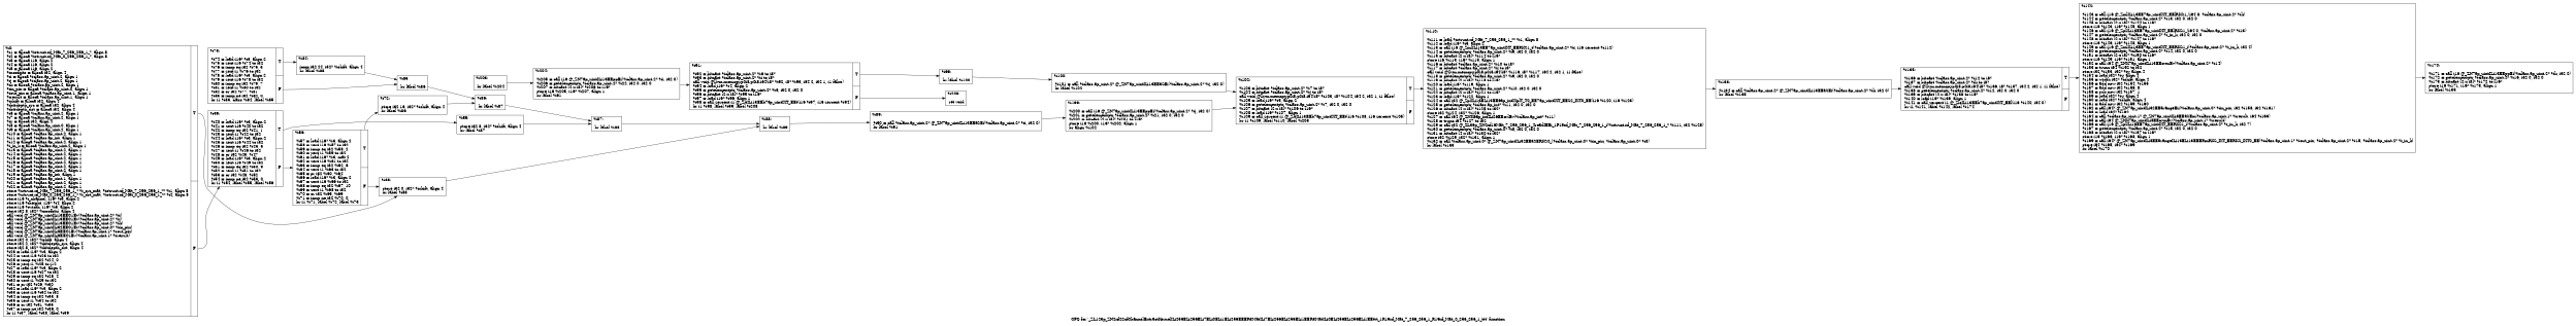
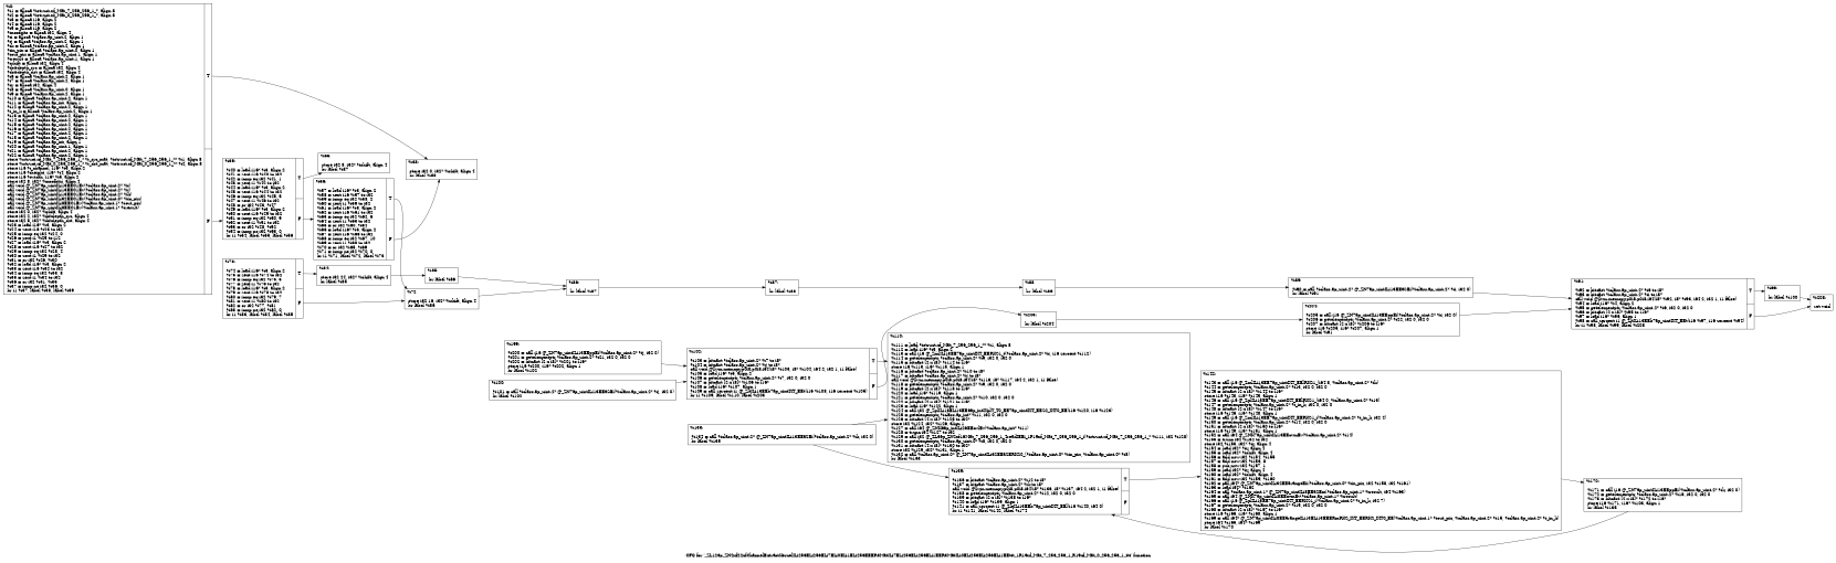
  digraph {
    label="CFG for '_ZL123p_ZN2xf22xfChannelExtractKernelILi256ELi256ELi7ELi0ELi1ELi256EEER3MatILi7ELi256ELi256ELi1EER3MatILi0ELi256ELi256ELi1EEttt_1R19xf_Mat_7_256_256_1_R19xf_Mat_0_256_256_1_ttt' function"
    rankdir=LR
    node [shape=record]
    n1 [label="{%0:\l  %1 = alloca %struct.xf_Mat_7_256_256_1_*, align 8\l  %2 = alloca %struct.xf_Mat_0_256_256_1_*, align 8\l  %3 = alloca i16, align 2\l  %4 = alloca i16, align 2\l  %5 = alloca i16, align 2\l  %noofbits = alloca i32, align 4\l  %i = alloca %class.ap_uint.2, align 1\l  %j = alloca %class.ap_uint.2, align 1\l  %k = alloca %class.ap_uint.2, align 1\l  %in_pix = alloca %class.ap_uint.0, align 1\l  %out_pix = alloca %class.ap_uint.1, align 1\l  %result = alloca %class.ap_uint.1, align 1\l  %shift = alloca i32, align 4\l  %bitdepth_src = alloca i32, align 4\l  %bitdepth_dst = alloca i32, align 4\l  %6 = alloca %class.ap_uint.2, align 1\l  %7 = alloca %class.ap_uint.2, align 1\l  %y = alloca i32, align 4\l  %8 = alloca %class.ap_uint.0, align 1\l  %9 = alloca %class.ap_uint.2, align 1\l  %10 = alloca %class.ap_uint.2, align 1\l  %11 = alloca %class.ap_int, align 1\l  %12 = alloca %class.ap_uint.2, align 1\l  %_in_k = alloca %class.ap_uint.2, align 1\l  %13 = alloca %class.ap_uint.2, align 1\l  %14 = alloca %class.ap_uint.2, align 1\l  %15 = alloca %class.ap_uint.2, align 1\l  %16 = alloca %class.ap_uint.2, align 1\l  %17 = alloca %class.ap_uint.2, align 1\l  %18 = alloca %class.ap_uint.2, align 1\l  %19 = alloca %class.ap_int, align 1\l  %20 = alloca %class.ap_uint.1, align 1\l  %21 = alloca %class.ap_uint.2, align 1\l  %22 = alloca %class.ap_uint.2, align 1\l  store %struct.xf_Mat_7_256_256_1_* %_src_mat, %struct.xf_Mat_7_256_256_1_** %1, align 8\l  store %struct.xf_Mat_0_256_256_1_* %_dst_mat, %struct.xf_Mat_0_256_256_1_** %2, align 8\l  store i16 %_channel, i16* %3, align 2\l  store i16 %height, i16* %4, align 2\l  store i16 %width, i16* %5, align 2\l  store i32 8, i32* %noofbits, align 4\l  call void @_ZN7ap_uintILi13EEC1Ev(%class.ap_uint.2* %i)\l  call void @_ZN7ap_uintILi13EEC1Ev(%class.ap_uint.2* %j)\l  call void @_ZN7ap_uintILi13EEC1Ev(%class.ap_uint.2* %k)\l  call void @_ZN7ap_uintILi32EEC1Ev(%class.ap_uint.0* %in_pix)\l  call void @_ZN7ap_uintILi8EEC1Ev(%class.ap_uint.1* %out_pix)\l  call void @_ZN7ap_uintILi8EEC1Ev(%class.ap_uint.1* %result)\l  store i32 0, i32* %shift, align 4\l  store i32 2, i32* %bitdepth_src, align 4\l  store i32 8, i32* %bitdepth_dst, align 4\l  %23 = load i16* %3, align 2\l  %24 = zext i16 %23 to i32\l  %25 = icmp eq i32 %24, 0\l  %26 = zext i1 %25 to i12\l  %27 = load i16* %3, align 2\l  %28 = zext i16 %27 to i32\l  %29 = icmp eq i32 %28, 4\l  %30 = zext i1 %29 to i32\l  %31 = or i32 %26, %30\l  %32 = load i16* %3, align 2\l  %33 = zext i16 %32 to i32\l  %34 = icmp eq i32 %33, 8\l  %35 = zext i1 %34 to i32\l  %36 = or i32 %31, %35\l  %37 = icmp ne i32 %36, 0\l  br i1 %37, label %38, label %39\l|{<s0>T|<s1>F}}"]
    n2 [label="{%38:\l\l  store i32 0, i32* %shift, align 4\l  br label %88\l}"]
    n3 [label="{%39:\l\l  %40 = load i16* %3, align 2\l  %41 = zext i16 %40 to i32\l  %42 = icmp eq i32 %41, 1\l  %43 = zext i1 %42 to i32\l  %44 = load i16* %3, align 2\l  %45 = zext i16 %44 to i32\l  %46 = icmp eq i32 %45, 5\l  %47 = zext i1 %46 to i32\l  %48 = or i32 %43, %47\l  %49 = load i16* %3, align 2\l  %50 = zext i16 %49 to i32\l  %51 = icmp eq i32 %50, 9\l  %52 = zext i1 %51 to i32\l  %53 = or i32 %48, %52\l  %54 = icmp ne i32 %53, 0\l  br i1 %54, label %55, label %56\l|{<s0>T|<s1>F}}"]
    n4 [label="{%88:\l\l  br label %89\l}"]
    n5 [label="{%55:\l\l  store i32 8, i32* %shift, align 4\l  br label %87\l}"]
-   n6 [label="{%56:\l\l  %57 = load i16* %3, align 2\l  %58 = zext i16 %57 to i32\l  %59 = icmp eq i32 %58, 2\l  %60 = zext i1 %59 to i32\l  %61 = load i16* %3, mat 2\l  %62 = zext i16 %61 to i32\l  %63 = icmp eq i32 %62, 6\l  %64 = zext i1 %63 to i32\l  %65 = or i32 %60, %64\l  %66 = load i16* %3, align 2\l  %67 = zext i16 %66 to i32\l  %68 = icmp eq i32 %67, 10\l  %69 = zext i1 %68 to i32\l  %70 = or i32 %65, %69\l  %71 = icmp ne i32 %70, 0\l  br i1 %71, label %72, label %73\l|{<s0>T|<s1>F}}"]
+   n6 [label="{%56:\l\l  %57 = load i16* %3, align 2\l  %58 = zext i16 %57 to i32\l  %59 = icmp eq i32 %58, 2\l  %60 = zext i1 %59 to i32\l  %61 = load i16* %3, align 2\l  %62 = zext i16 %61 to i32\l  %63 = icmp eq i32 %62, 6\l  %64 = zext i1 %63 to i32\l  %65 = or i32 %60, %64\l  %66 = load i16* %3, align 2\l  %67 = zext i16 %66 to i32\l  %68 = icmp eq i32 %67, 10\l  %69 = zext i1 %68 to i32\l  %70 = or i32 %65, %69\l  %71 = icmp ne i32 %70, 0\l  br i1 %71, label %72, label %73\l|{<s0>T|<s1>F}}"]
    n7 [label="{%89:\l\l  %90 = call %class.ap_uint.2* @_ZN7ap_uintILi13EEaSEi(%class.ap_uint.2* %i, i32 0)\l  br label %91\l}"]
    n8 [label="{%87:\l\l  br label %88\l}"]
    n9 [label="{%72:\l\l  store i32 16, i32* %shift, align 4\l  br label %86\l}"]
    n10 [label="{%91:\l\l  %92 = bitcast %class.ap_uint.2* %6 to i8*\l  %93 = bitcast %class.ap_uint.2* %i to i8*\l  call void @llvm.memcpy.p0i8.p0i8.i64(i8* %92, i8* %93, i64 2, i32 1, i1 false)\l  %94 = load i16* %4, align 2\l  %95 = getelementptr %class.ap_uint.2* %6, i32 0, i32 0\l  %96 = bitcast [2 x i8]* %95 to i16*\l  %97 = load i16* %96, align 1\l  %98 = call zeroext i1 @_ZltILi13EEb7ap_uintIXT_EEt(i16 %97, i16 zeroext %94)\l  br i1 %98, label %99, label %208\l|{<s0>T|<s1>F}}"]
    n11 [label="{%86:\l\l  br label %87\l}"]
-   n12 [label="{%73:\l\l  %74 = load i16* %3, align 2\l  %75 = zext i16 %74 to i32\l  %76 = icmp eq i32 %75, 3\l  %77 = zext i1 %76 to i32\l  %78 = load i16* %3, align 2\l  %79 = zext i16 %78 to i32\l  %80 = icmp eq i32 %79, 7\l  %81 = zext i1 %80 to i32\l  %82 = or i32 %77, %81\l  %83 = icmp ne i32 %82, 0\l  br i1 %83, class %84, label %85\l|{<s0>T|<s1>F}}"]
-   n13 [label="{%84:\l\l  icmp i32 24, i32* %shift, align 4\l  br label %85\l}"]
+   n12 [label="{%73:\l\l  %74 = load i16* %3, align 2\l  %75 = zext i16 %74 to i32\l  %76 = icmp eq i32 %75, 3\l  %77 = zext i1 %76 to i32\l  %78 = load i16* %3, align 2\l  %79 = zext i16 %78 to i32\l  %80 = icmp eq i32 %79, 7\l  %81 = zext i1 %80 to i32\l  %82 = or i32 %77, %81\l  %83 = icmp ne i32 %82, 0\l  br i1 %83, label %84, label %85\l|{<s0>T|<s1>F}}"]
+   n13 [label="{%84:\l\l  store i32 24, i32* %shift, align 4\l  br label %85\l}"]
    n14 [label="{%85:\l\l  br label %86\l}"]
    n15 [label="{%99:\l\l  br label %100\l}"]
    n16 [label="{%208:\l\l  ret void\l}"]
    n17 [label="{%100:\l\l  %101 = call %class.ap_uint.2* @_ZN7ap_uintILi13EEaSEi(%class.ap_uint.2* %j, i32 0)\l  br label %102\l}"]
    n18 [label="{%102:\l\l  %103 = bitcast %class.ap_uint.2* %7 to i8*\l  %104 = bitcast %class.ap_uint.2* %j to i8*\l  call void @llvm.memcpy.p0i8.p0i8.i64(i8* %103, i8* %104, i64 2, i32 1, i1 false)\l  %105 = load i16* %5, align 2\l  %106 = getelementptr %class.ap_uint.2* %7, i32 0, i32 0\l  %107 = bitcast [2 x i8]* %106 to i16*\l  %108 = load i16* %107, align 1\l  %109 = call zeroext i1 @_ZltILi13EEb7ap_uintIXT_EEt(i16 %108, i16 zeroext %105)\l  br i1 %109, label %110, label %203\l|{<s0>T|<s1>F}}"]
    n19 [label="{%110:\l\l  %111 = load %struct.xf_Mat_7_256_256_1_** %1, align 8\l  %112 = load i16* %5, align 2\l  %113 = call i16 @_ZmlILi13EE7ap_uintIXT_EERKS1_t(%class.ap_uint.2* %i, i16 zeroext %112)\l  %114 = getelementptr %class.ap_uint.2* %9, i32 0, i32 0\l  %115 = bitcast [2 x i8]* %114 to i16*\l  store i16 %113, i16* %115, align 1\l  %116 = bitcast %class.ap_uint.2* %10 to i8*\l  %117 = bitcast %class.ap_uint.2* %j to i8*\l  call void @llvm.memcpy.p0i8.p0i8.i64(i8* %116, i8* %117, i64 2, i32 1, i1 false)\l  %118 = getelementptr %class.ap_uint.2* %9, i32 0, i32 0\l  %119 = bitcast [2 x i8]* %118 to i16*\l  %120 = load i16* %119, align 1\l  %121 = getelementptr %class.ap_uint.2* %10, i32 0, i32 0\l  %122 = bitcast [2 x i8]* %121 to i16*\l  %123 = load i16* %122, align 1\l  %124 = call i32 @_ZplILi13ELi13EE6ap_intIXplT_T0_EE7ap_uintIXT_EES2_IXT0_EE(i16 %120, i16 %123)\l  %125 = getelementptr %class.ap_int* %11, i32 0, i32 0\l  %126 = bitcast [4 x i8]* %125 to i32*\l  store i32 %124, i32* %126, align 1\l  %127 = call i64 @_ZNK6ap_intILi26EEcvlEv(%class.ap_int* %11)\l  %128 = trunc i64 %127 to i32\l  %129 = call i32 @_ZL36p_ZN2xf16Mat_7_256_256_1_4readIEEi_1P19xf_Mat_7_256_256_1_i(%struct.xf_Mat_7_256_256_1_* %111, i32 %128)\l  %130 = getelementptr %class.ap_uint.0* %8, i32 0, i32 0\l  %131 = bitcast [4 x i8]* %130 to i32*\l  store i32 %129, i32* %131, align 1\l  %132 = call %class.ap_uint.0* @_ZN7ap_uintILi32EEaSERKS0_(%class.ap_uint.0* %in_pix, %class.ap_uint.0* %8)\l  br label %133\l}"]
    n20 [label="{%203:\l\l  br label %204\l}"]
    n21 [label="{%133:\l\l  %134 = call %class.ap_uint.2* @_ZN7ap_uintILi13EEaSEi(%class.ap_uint.2* %k, i32 0)\l  br label %135\l}"]
    n22 [label="{%204:\l\l  %205 = call i16 @_ZN7ap_uintILi13EEppEi(%class.ap_uint.2* %i, i32 0)\l  %206 = getelementptr %class.ap_uint.2* %22, i32 0, i32 0\l  %207 = bitcast [2 x i8]* %206 to i16*\l  store i16 %205, i16* %207, align 1\l  br label %91\l}"]
    n23 [label="{%135:\l\l  %136 = bitcast %class.ap_uint.2* %12 to i8*\l  %137 = bitcast %class.ap_uint.2* %k to i8*\l  call void @llvm.memcpy.p0i8.p0i8.i64(i8* %136, i8* %137, i64 2, i32 1, i1 false)\l  %138 = getelementptr %class.ap_uint.2* %12, i32 0, i32 0\l  %139 = bitcast [2 x i8]* %138 to i16*\l  %140 = load i16* %139, align 1\l  %141 = call zeroext i1 @_ZleILi13EEb7ap_uintIXT_EEl(i16 %140, i64 0)\l  br i1 %141, label %142, label %174\l|{<s0>T|<s1>F}}"]
-   n24 [label="{%142:\l\l  %143 = call i16 @_ZmlILi13EE7ap_uintIXT_EElRKS1_(i64 8, %class.ap_uint.2* %k)\l  %144 = getelementptr %class.ap_uint.2* %13, i32 0, i32 0\l  %145 = bitcast [2 x i8]* %144 to i16*\l  store i16 %143, i16* %145, align 1\l  %146 = call i16 @_ZplILi13EE7ap_uintIXT_EElRKS1_(i64 0, %class.ap_uint.2* %13)\l  %147 = getelementptr %class.ap_uint.2* %_in_k, i32 0, i32 0\l  %148 = bitcast [2 x i8]* %147 to i16*\l  store i16 %146, i16* %148, align 1\l  %149 = call i16 @_ZmlILi13EE7ap_uintIXT_EERKS1_i(%class.ap_uint.2* %_in_k, i32 4)\l  %150 = getelementptr %class.ap_uint.2* %14, i32 0, i32 0\l  %151 = bitcast [2 x i8]* %150 to i16*\l  store i16 %149, i16* %151, align 1\l  %152 = call i64 @_ZNK7ap_uintILi13EEcvmEv(%class.ap_uint.2* %14)\l  %153 = trunc i64 %152 to i32\l  store i32 %153, i32* %y, align 4\l  %154 = load i32* %y, align 4\l  %155 = width i32* %shift, align 4\l  %156 = add nsw i32 %154, %155\l  %157 = add nsw i32 %156, 8\l  %158 = sub nsw i32 %157, 1\l  %159 = load i32* %y, align 4\l  %160 = load i32* %shift, align 4\l  %161 = add nsw i32 %159, %160\l  %162 = call i64* @_ZN7ap_uintILi32EE5rangeEii(%class.ap_uint.0* %in_pix, i32 %158, i32 %161)\l  %163 = load i64* %162\l  %164 = call %class.ap_uint.1* @_ZN7ap_uintILi8EEaSEm(%class.ap_uint.1* %result, i64 %163)\l  %165 = call i64 @_ZNK7ap_uintILi8EEcvmEv(%class.ap_uint.1* %result)\l  %166 = call i16 @_ZplILi13EE7ap_uintIXT_EERKS1_i(%class.ap_uint.2* %_in_k, i32 7)\l  %167 = getelementptr %class.ap_uint.2* %15, i32 0, i32 0\l  %168 = bitcast [2 x i8]* %167 to i16*\l  store i16 %166, i16* %168, align 1\l  %169 = call i64* @_ZN7ap_uintILi8EE5rangeILi13ELi13EEERmRKS_IXT_EERKS_IXT0_EE(%class.ap_uint.1* %out_pix, %class.ap_uint.2* %15, %class.ap_uint.2* %_in_k)\l  store i64 %165, i64* %169\l  br label %170\l}"]
-   n25 [label="{%170:\l\l  %171 = call i16 @_ZN7ap_uintILi13EEppEi(%class.ap_uint.2* %k, i32 0)\l  %172 = getelementptr %class.ap_uint.2* %16, i32 0, i32 0\l  %173 = bitcast [2 x i8]* %172 to i16*\l  store i16 %171, i16* %173, align 1\l  br label %135\l}"]
-   n26 [label="{%199:\l\l  %200 = call i16 @_ZN7ap_uintILi13EEppEi(%class.ap_uint.2* %j, i32 0)\l  %201 = getelementptr %class.ap_uint.2* %21, i32 0, i32 0\l  %202 = bitcast [2 x i8]* %201 to i16*\l  store i16 %200, i16* %202, align 1\l  br align %102\l}"]
+   n24 [label="{%142:\l\l  %143 = call i16 @_ZmlILi13EE7ap_uintIXT_EElRKS1_(i64 8, %class.ap_uint.2* %k)\l  %144 = getelementptr %class.ap_uint.2* %13, i32 0, i32 0\l  %145 = bitcast [2 x i8]* %144 to i16*\l  store i16 %143, i16* %145, align 1\l  %146 = call i16 @_ZplILi13EE7ap_uintIXT_EElRKS1_(i64 0, %class.ap_uint.2* %13)\l  %147 = getelementptr %class.ap_uint.2* %_in_k, i32 0, i32 0\l  %148 = bitcast [2 x i8]* %147 to i16*\l  store i16 %146, i16* %148, align 1\l  %149 = call i16 @_ZmlILi13EE7ap_uintIXT_EERKS1_i(%class.ap_uint.2* %_in_k, i32 4)\l  %150 = getelementptr %class.ap_uint.2* %14, i32 0, i32 0\l  %151 = bitcast [2 x i8]* %150 to i16*\l  store i16 %149, i16* %151, align 1\l  %152 = call i64 @_ZNK7ap_uintILi13EEcvmEv(%class.ap_uint.2* %14)\l  %153 = trunc i64 %152 to i32\l  store i32 %153, i32* %y, align 4\l  %154 = load i32* %y, align 4\l  %155 = load i32* %shift, align 4\l  %156 = add nsw i32 %154, %155\l  %157 = add nsw i32 %156, 8\l  %158 = sub nsw i32 %157, 1\l  %159 = load i32* %y, align 4\l  %160 = load i32* %shift, align 4\l  %161 = add nsw i32 %159, %160\l  %162 = call i64* @_ZN7ap_uintILi32EE5rangeEii(%class.ap_uint.0* %in_pix, i32 %158, i32 %161)\l  %163 = load i64* %162\l  %164 = call %class.ap_uint.1* @_ZN7ap_uintILi8EEaSEm(%class.ap_uint.1* %result, i64 %163)\l  %165 = call i64 @_ZNK7ap_uintILi8EEcvmEv(%class.ap_uint.1* %result)\l  %166 = call i16 @_ZplILi13EE7ap_uintIXT_EERKS1_i(%class.ap_uint.2* %_in_k, i32 7)\l  %167 = getelementptr %class.ap_uint.2* %15, i32 0, i32 0\l  %168 = bitcast [2 x i8]* %167 to i16*\l  store i16 %166, i16* %168, align 1\l  %169 = call i64* @_ZN7ap_uintILi8EE5rangeILi13ELi13EEERmRKS_IXT_EERKS_IXT0_EE(%class.ap_uint.1* %out_pix, %class.ap_uint.2* %15, %class.ap_uint.2* %_in_k)\l  store i64 %165, i64* %169\l  br label %170\l}"]
+   n25 [label="{%170:\l\l  %171 = call i16 @_ZN7ap_uintILi13EEppEi(%class.ap_uint.2* %k, i32 0)\l  %172 = getelementptr %class.ap_uint.2* %16, i32 0, i32 0\l  %173 = bitcast [2 x i8]* %172 to i16*\l  store i16 %171, i16* %103, align 1\l  br label %135\l}"]
+   n26 [label="{%199:\l\l  %200 = call i16 @_ZN7ap_uintILi13EEppEi(%class.ap_uint.2* %j, i32 0)\l  %201 = getelementptr %class.ap_uint.2* %21, i32 0, i32 0\l  %202 = bitcast [2 x i8]* %201 to i16*\l  store i16 %200, i16* %202, align 1\l  br label %102\l}"]
    n1 -> n2 [tailport=s0]
    n1 -> n3 [tailport=s1]
-   n2 -> n4
    n3 -> n5 [tailport=s0]
    n3 -> n6 [tailport=s1]
    n4 -> n7
-   n5 -> n8
    n6 -> n2 [tailport=s1]
    n6 -> n9 [tailport=s0]
-   n7 -> n26
+   n7 -> n10
    n8 -> n4
    n9 -> n11
    n10 -> n15 [tailport=s0]
    n10 -> n16 [tailport=s1]
    n11 -> n8
    n12 -> n13 [tailport=s0]
-   n12 -> n14 [tailport=s1]
+   n12 -> n9 [tailport=s1]
    n13 -> n14
    n14 -> n11
-   n15 -> n17
+   n15 -> n16
    n17 -> n18
    n18 -> n19 [tailport=s0]
-   n19 -> n21
+   n18 -> n20 [tailport=s1]
+   n21 -> n19
    n20 -> n22
    n21 -> n23
    n22 -> n10
    n23 -> n24 [tailport=s0]
    n24 -> n25
+   n25 -> n23
    n26 -> n18
  }
